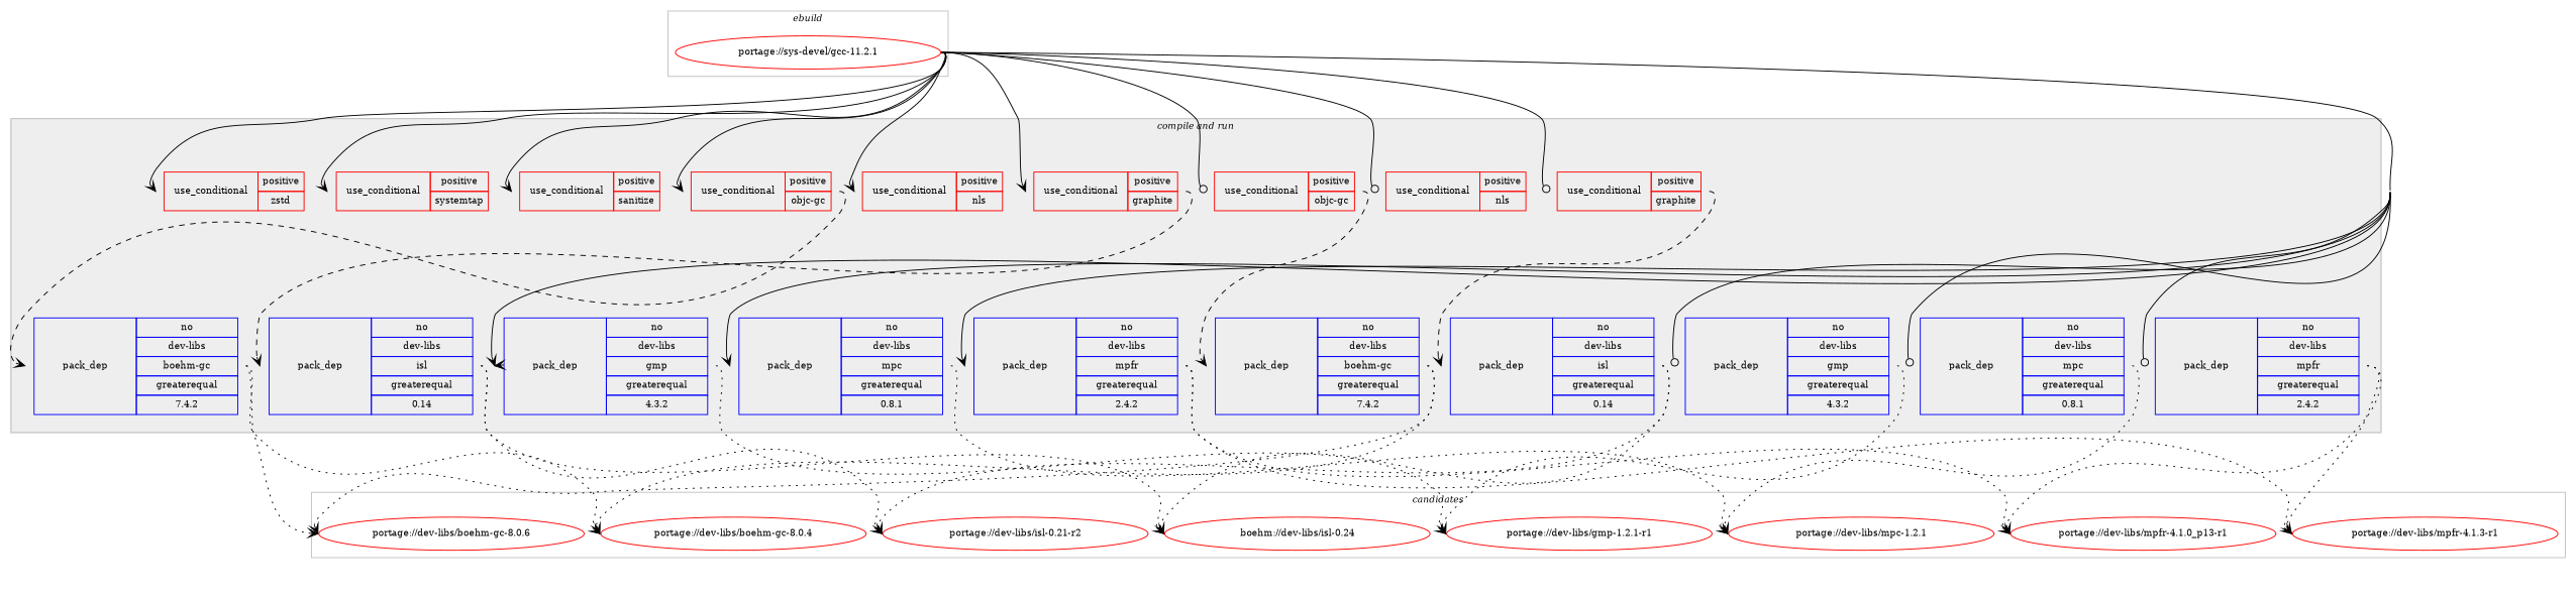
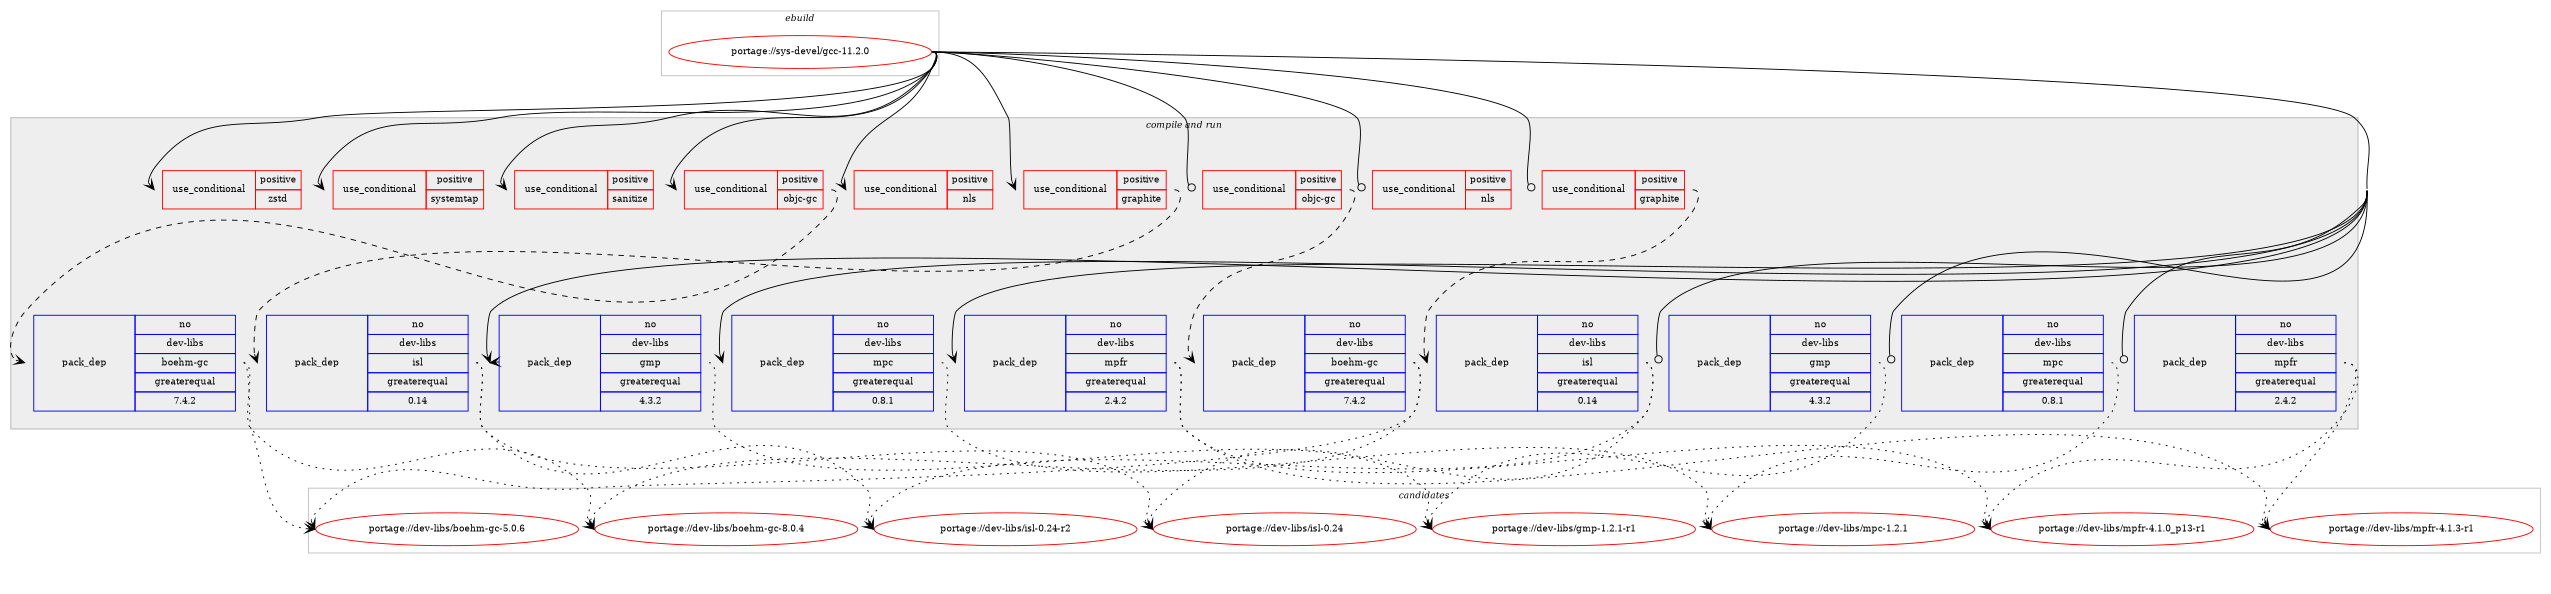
  digraph {
    compound=true
    concentrate=true
    fontname="DejaVu Serif"
    fontsize=10
    newrank=true
    rankdir=TB
    ranksep=1.5
    node [color=red fontname="DejaVu Serif" fontsize=10 shape=none]
    edge [arrowhead=vee fontname="DejaVu Serif" headport=w style=dotted tailport=e weight=20]
-   n1 [label="portage://sys-devel/gcc-11.2.1" width=4 shape=""]
+   n1 [label="portage://sys-devel/gcc-11.2.0" width=4 shape=""]
    n2 [color=blue label=<<TABLE BORDER="0" CELLBORDER="1" CELLSPACING="0" CELLPADDING="4" WIDTH="220"><TR><TD ROWSPAN="6" CELLPADDING="30">pack_dep</TD></TR><TR><TD WIDTH="110">no</TD></TR><TR><TD>dev-libs</TD></TR><TR><TD>isl</TD></TR><TR><TD>greaterequal</TD></TR><TR><TD>0.14</TD></TR></TABLE>>]
    n3 [label=<<TABLE BORDER="0" CELLBORDER="1" CELLSPACING="0" CELLPADDING="4"><TR><TD ROWSPAN="3" CELLPADDING="10">use_conditional</TD></TR><TR><TD>positive</TD></TR><TR><TD>graphite</TD></TR></TABLE>>]
    n4 [label=<<TABLE BORDER="0" CELLBORDER="1" CELLSPACING="0" CELLPADDING="4"><TR><TD ROWSPAN="3" CELLPADDING="10">use_conditional</TD></TR><TR><TD>positive</TD></TR><TR><TD>nls</TD></TR></TABLE>>]
    n5 [color=blue label=<<TABLE BORDER="0" CELLBORDER="1" CELLSPACING="0" CELLPADDING="4" WIDTH="220"><TR><TD ROWSPAN="6" CELLPADDING="30">pack_dep</TD></TR><TR><TD WIDTH="110">no</TD></TR><TR><TD>dev-libs</TD></TR><TR><TD>boehm-gc</TD></TR><TR><TD>greaterequal</TD></TR><TR><TD>7.4.2</TD></TR></TABLE>>]
    n6 [label=<<TABLE BORDER="0" CELLBORDER="1" CELLSPACING="0" CELLPADDING="4"><TR><TD ROWSPAN="3" CELLPADDING="10">use_conditional</TD></TR><TR><TD>positive</TD></TR><TR><TD>objc-gc</TD></TR></TABLE>>]
    n7 [label=<<TABLE BORDER="0" CELLBORDER="1" CELLSPACING="0" CELLPADDING="4"><TR><TD ROWSPAN="3" CELLPADDING="10">use_conditional</TD></TR><TR><TD>positive</TD></TR><TR><TD>sanitize</TD></TR></TABLE>>]
    n8 [label=<<TABLE BORDER="0" CELLBORDER="1" CELLSPACING="0" CELLPADDING="4"><TR><TD ROWSPAN="3" CELLPADDING="10">use_conditional</TD></TR><TR><TD>positive</TD></TR><TR><TD>systemtap</TD></TR></TABLE>>]
    n9 [label=<<TABLE BORDER="0" CELLBORDER="1" CELLSPACING="0" CELLPADDING="4"><TR><TD ROWSPAN="3" CELLPADDING="10">use_conditional</TD></TR><TR><TD>positive</TD></TR><TR><TD>zstd</TD></TR></TABLE>>]
    n10 [color=blue label=<<TABLE BORDER="0" CELLBORDER="1" CELLSPACING="0" CELLPADDING="4" WIDTH="220"><TR><TD ROWSPAN="6" CELLPADDING="30">pack_dep</TD></TR><TR><TD WIDTH="110">no</TD></TR><TR><TD>dev-libs</TD></TR><TR><TD>gmp</TD></TR><TR><TD>greaterequal</TD></TR><TR><TD>4.3.2</TD></TR></TABLE>>]
    n11 [color=blue label=<<TABLE BORDER="0" CELLBORDER="1" CELLSPACING="0" CELLPADDING="4" WIDTH="220"><TR><TD ROWSPAN="6" CELLPADDING="30">pack_dep</TD></TR><TR><TD WIDTH="110">no</TD></TR><TR><TD>dev-libs</TD></TR><TR><TD>mpc</TD></TR><TR><TD>greaterequal</TD></TR><TR><TD>0.8.1</TD></TR></TABLE>>]
    n12 [color=blue label=<<TABLE BORDER="0" CELLBORDER="1" CELLSPACING="0" CELLPADDING="4" WIDTH="220"><TR><TD ROWSPAN="6" CELLPADDING="30">pack_dep</TD></TR><TR><TD WIDTH="110">no</TD></TR><TR><TD>dev-libs</TD></TR><TR><TD>mpfr</TD></TR><TR><TD>greaterequal</TD></TR><TR><TD>2.4.2</TD></TR></TABLE>>]
    n13 [color=blue label=<<TABLE BORDER="0" CELLBORDER="1" CELLSPACING="0" CELLPADDING="4" WIDTH="220"><TR><TD ROWSPAN="6" CELLPADDING="30">pack_dep</TD></TR><TR><TD WIDTH="110">no</TD></TR><TR><TD>dev-libs</TD></TR><TR><TD>isl</TD></TR><TR><TD>greaterequal</TD></TR><TR><TD>0.14</TD></TR></TABLE>>]
    n14 [label=<<TABLE BORDER="0" CELLBORDER="1" CELLSPACING="0" CELLPADDING="4"><TR><TD ROWSPAN="3" CELLPADDING="10">use_conditional</TD></TR><TR><TD>positive</TD></TR><TR><TD>graphite</TD></TR></TABLE>>]
    n15 [label=<<TABLE BORDER="0" CELLBORDER="1" CELLSPACING="0" CELLPADDING="4"><TR><TD ROWSPAN="3" CELLPADDING="10">use_conditional</TD></TR><TR><TD>positive</TD></TR><TR><TD>nls</TD></TR></TABLE>>]
    n16 [color=blue label=<<TABLE BORDER="0" CELLBORDER="1" CELLSPACING="0" CELLPADDING="4" WIDTH="220"><TR><TD ROWSPAN="6" CELLPADDING="30">pack_dep</TD></TR><TR><TD WIDTH="110">no</TD></TR><TR><TD>dev-libs</TD></TR><TR><TD>boehm-gc</TD></TR><TR><TD>greaterequal</TD></TR><TR><TD>7.4.2</TD></TR></TABLE>>]
    n17 [label=<<TABLE BORDER="0" CELLBORDER="1" CELLSPACING="0" CELLPADDING="4"><TR><TD ROWSPAN="3" CELLPADDING="10">use_conditional</TD></TR><TR><TD>positive</TD></TR><TR><TD>objc-gc</TD></TR></TABLE>>]
    n18 [color=blue label=<<TABLE BORDER="0" CELLBORDER="1" CELLSPACING="0" CELLPADDING="4" WIDTH="220"><TR><TD ROWSPAN="6" CELLPADDING="30">pack_dep</TD></TR><TR><TD WIDTH="110">no</TD></TR><TR><TD>dev-libs</TD></TR><TR><TD>gmp</TD></TR><TR><TD>greaterequal</TD></TR><TR><TD>4.3.2</TD></TR></TABLE>>]
    n19 [color=blue label=<<TABLE BORDER="0" CELLBORDER="1" CELLSPACING="0" CELLPADDING="4" WIDTH="220"><TR><TD ROWSPAN="6" CELLPADDING="30">pack_dep</TD></TR><TR><TD WIDTH="110">no</TD></TR><TR><TD>dev-libs</TD></TR><TR><TD>mpc</TD></TR><TR><TD>greaterequal</TD></TR><TR><TD>0.8.1</TD></TR></TABLE>>]
    n20 [color=blue label=<<TABLE BORDER="0" CELLBORDER="1" CELLSPACING="0" CELLPADDING="4" WIDTH="220"><TR><TD ROWSPAN="6" CELLPADDING="30">pack_dep</TD></TR><TR><TD WIDTH="110">no</TD></TR><TR><TD>dev-libs</TD></TR><TR><TD>mpfr</TD></TR><TR><TD>greaterequal</TD></TR><TR><TD>2.4.2</TD></TR></TABLE>>]
-   n21 [label="boehm://dev-libs/isl-0.24" width=4 shape=""]
-   n22 [label="portage://dev-libs/isl-0.21-r2" width=4 shape=""]
+   n21 [label="portage://dev-libs/isl-0.24" width=4 shape=""]
+   n22 [label="portage://dev-libs/isl-0.24-r2" width=4 shape=""]
    n23 [label="portage://dev-libs/boehm-gc-8.0.4" width=4 shape=""]
-   n24 [label="portage://dev-libs/boehm-gc-8.0.6" width=4 shape=""]
+   n24 [label="portage://dev-libs/boehm-gc-5.0.6" width=4 shape=""]
    n25 [label="portage://dev-libs/gmp-1.2.1-r1" width=4 shape=""]
    n26 [label="portage://dev-libs/mpc-1.2.1" width=4 shape=""]
    n27 [label="portage://dev-libs/mpfr-4.1.3-r1" width=4 shape=""]
    n28 [label="portage://dev-libs/mpfr-4.1.0_p13-r1" width=4 shape=""]
    subgraph cluster_1 {
      color=gray
      label=<<i>ebuild</i>>
      rank=same
      n1
    }
    subgraph cluster_2 {
      color=gray
      label=<<i>dependencies</i>>
      subgraph cluster_3 {
        color=gray
        fillcolor="#eeeeee"
        label=<<i>compile</i>>
        style=filled
        subgraph sub_4 {
          color=gray
          fillcolor="#eeeeee"
          label=<<i>compile</i>>
          style=filled
          n3
          subgraph sub_5 {
            color=gray
            fillcolor="#eeeeee"
            label=<<i>compile</i>>
            style=filled
            n2
          }
        }
        subgraph sub_6 {
          color=gray
          fillcolor="#eeeeee"
          label=<<i>compile</i>>
          style=filled
          n4
        }
        subgraph sub_7 {
          color=gray
          fillcolor="#eeeeee"
          label=<<i>compile</i>>
          style=filled
          n6
          subgraph sub_8 {
            color=gray
            fillcolor="#eeeeee"
            label=<<i>compile</i>>
            style=filled
            n5
          }
        }
        subgraph sub_9 {
          color=gray
          fillcolor="#eeeeee"
          label=<<i>compile</i>>
          style=filled
          n7
        }
        subgraph sub_10 {
          color=gray
          fillcolor="#eeeeee"
          label=<<i>compile</i>>
          style=filled
          n8
        }
        subgraph sub_11 {
          color=gray
          fillcolor="#eeeeee"
          label=<<i>compile</i>>
          style=filled
          n9
        }
        subgraph sub_12 {
          color=gray
          fillcolor="#eeeeee"
          label=<<i>compile</i>>
          style=filled
          n10
        }
        subgraph sub_13 {
          color=gray
          fillcolor="#eeeeee"
          label=<<i>compile</i>>
          style=filled
          n11
        }
        subgraph sub_14 {
          color=gray
          fillcolor="#eeeeee"
          label=<<i>compile</i>>
          style=filled
          n12
        }
      }
      subgraph cluster_15 {
        color=gray
        fillcolor="#eeeeee"
        label=<<i>run</i>>
        style=filled
        subgraph sub_16 {
          color=gray
          fillcolor="#eeeeee"
          label=<<i>run</i>>
          style=filled
          n14
          subgraph sub_17 {
            color=gray
            fillcolor="#eeeeee"
            label=<<i>run</i>>
            style=filled
            n13
          }
        }
        subgraph sub_18 {
          color=gray
          fillcolor="#eeeeee"
          label=<<i>run</i>>
          style=filled
          n15
        }
        subgraph sub_19 {
          color=gray
          fillcolor="#eeeeee"
          label=<<i>run</i>>
          style=filled
          n17
          subgraph sub_20 {
            color=gray
            fillcolor="#eeeeee"
            label=<<i>run</i>>
            style=filled
            n16
          }
        }
        subgraph sub_21 {
          color=gray
          fillcolor="#eeeeee"
          label=<<i>run</i>>
          style=filled
          n18
        }
        subgraph sub_22 {
          color=gray
          fillcolor="#eeeeee"
          label=<<i>run</i>>
          style=filled
          n19
        }
        subgraph sub_23 {
          color=gray
          fillcolor="#eeeeee"
          label=<<i>run</i>>
          style=filled
          n20
        }
      }
      subgraph cluster_24 {
        color=gray
        fillcolor="#eeeeee"
        label=<<i>compile and run</i>>
        style=filled
      }
    }
    subgraph cluster_25 {
      color=gray
      label=<<i>candidates</i>>
      rank=same
      subgraph sub_26 {
        color=black
        label=<<i>candidates</i>>
        nodesep=1
        rank=same
        n21
        n22
      }
      subgraph sub_27 {
        color=black
        label=<<i>candidates</i>>
        nodesep=1
        rank=same
        n23
        n24
      }
      subgraph sub_28 {
        color=black
        label=<<i>candidates</i>>
        nodesep=1
        rank=same
        n25
      }
      subgraph sub_29 {
        color=black
        label=<<i>candidates</i>>
        nodesep=1
        rank=same
        n26
      }
      subgraph sub_30 {
        color=black
        label=<<i>candidates</i>>
        nodesep=1
        rank=same
        n27
        n28
      }
      subgraph sub_31 {
        color=black
        label=<<i>candidates</i>>
        nodesep=1
        rank=same
        n21
        n22
      }
      subgraph sub_32 {
        color=black
        label=<<i>candidates</i>>
        nodesep=1
        rank=same
        n23
        n24
      }
      subgraph sub_33 {
        color=black
        label=<<i>candidates</i>>
        nodesep=1
        rank=same
        n25
      }
      subgraph sub_34 {
        color=black
        label=<<i>candidates</i>>
        nodesep=1
        rank=same
        n26
      }
      subgraph sub_35 {
        color=black
        label=<<i>candidates</i>>
        nodesep=1
        rank=same
        n27
        n28
      }
    }
    n1 -> n3 [style=solid]
    n1 -> n4 [style=solid]
    n1 -> n6 [style=solid]
    n1 -> n7 [style=solid]
    n1 -> n8 [style=solid]
    n1 -> n9 [style=solid]
    n1 -> n10 [style=solid]
    n1 -> n11 [style=solid]
    n1 -> n12 [style=solid]
    n1 -> n14 [arrowhead=odot style=solid]
    n1 -> n15 [arrowhead=odot style=solid]
    n1 -> n17 [arrowhead=odot style=solid]
    n1 -> n18 [arrowhead=odot style=solid]
    n1 -> n19 [arrowhead=odot style=solid]
    n1 -> n20 [arrowhead=odot style=solid]
    n2 -> n21 [weight=100]
    n2 -> n22 [weight=100]
    n3 -> n2 [style=dashed]
    n5 -> n23 [weight=100]
    n5 -> n24 [weight=100]
    n6 -> n5 [style=dashed]
    n10 -> n25 [weight=100]
    n11 -> n26 [weight=100]
    n12 -> n27 [weight=100]
    n12 -> n28 [weight=100]
    n13 -> n21 [weight=100]
    n13 -> n22 [weight=100]
    n14 -> n13 [style=dashed]
    n16 -> n23 [weight=100]
    n16 -> n24 [weight=100]
    n17 -> n16 [style=dashed]
    n18 -> n25 [weight=100]
    n19 -> n26 [weight=100]
    n20 -> n27 [weight=100]
    n20 -> n28 [weight=100]
  }
